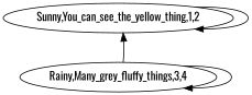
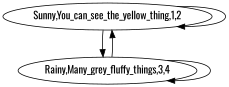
  digraph {
    fontname=Oswald
    node [fontname=Oswald]
    edge [fontname=Oswald]
    n1 [label="Sunny,You_can_see_the_yellow_thing,1,2"]
    n2 [label="Rainy,Many_grey_fluffy_things,3,4"]
    n1 -> n1
+   n1 -> n2
    n2 -> n1
    n2 -> n2
  }
